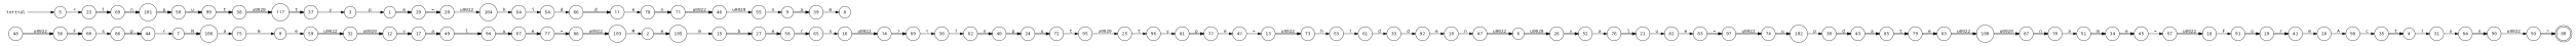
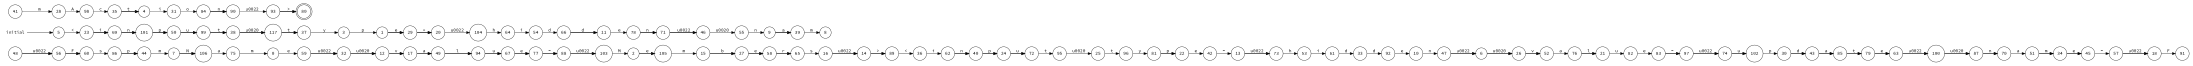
  digraph {
    fontname="Source Code Pro"
    rankdir=LR
    node [fontname="Source Code Pro" shape=circle]
    edge [fontname="Source Code Pro" style=bold]
    0
    59
    32
    12
    1
    29
    20
    104
    2
    105
    15
    27
    3
    4
    31
    84
    90
    5
    23
    69
    initial [shape=plaintext]
    101
    6
    26
    52
    76
    7
    106
    75
    48
    56
    9
    39
    8
    10
    47
    11
    78
    71
    46
    17
    49
    94
    13
    73
    53
    61
    14
    89
    36
    62
    58
    65
    16
    67
    18
    91
-   19
    41
    28
    98
    64
    54
    21
    82
    83
    97
    22
    42
    50
    24
    72
    95
    25
    96
    81
    35
    30
    43
    85
    79
    93
    33
    92
    34
    45
    57
    40
    37
    n90 [label=117]
    38
    63
    44
    55
    60
    86
    77
    99
    51
    66
    100
    87
    70
    88
    103
    74
    102
    80 [shape=doublecircle]
    0 -> 59 [label=e style=solid]
    59 -> 32 [label="\u0022"]
    32 -> 12 [label="\u0020"]
    12 -> 17 [label=v]
    1 -> 29 [label=e]
    29 -> 20 [label="="]
    20 -> 104 [label="\u0022" style=solid]
    104 -> 64 [label=h style=solid]
    2 -> 105 [label=e]
    105 -> 15 [label=m style=solid]
    15 -> 27 [label=b]
    27 -> 58 [label=e]
    3 -> 1 [label=p style=solid]
    4 -> 31 [label=i style=solid]
    31 -> 84 [label=o style=solid]
    84 -> 90 [label=n]
    90 -> 93 [label="\u0022" style=solid]
    5 -> 23 [label="<" style=solid]
    23 -> 69 [label=i]
    69 -> 101 [label=n]
    initial -> 5 [style=solid]
    101 -> 50 [label=p]
    6 -> 26 [label="\u0020"]
    26 -> 52 [label=v]
    52 -> 76 [label=a style=solid]
    76 -> 21 [label=l]
    7 -> 106 [label=N]
    106 -> 75 [label=a style=solid]
    75 -> 0 [label=m style=solid]
    48 -> 56 [label="\u0022"]
    56 -> 60 [label=F]
    9 -> 39 [label=a]
    39 -> 8 [label=m style=solid]
    10 -> 47 [label=n style=solid]
    47 -> 6 [label="\u0022"]
    11 -> 78 [label=e style=solid]
    78 -> 71 [label=n]
    71 -> 46 [label="\u0022"]
    46 -> 55 [label="\u0020" style=solid]
    17 -> 49 [label=a]
    49 -> 94 [label=l]
    94 -> 67 [label=u]
    13 -> 73 [label="\u0022"]
    73 -> 53 [label=h style=solid]
    53 -> 61 [label=i style=solid]
    61 -> 33 [label=d style=solid]
    14 -> 89 [label=">"]
    89 -> 36 [label="<" style=solid]
    36 -> 62 [label=i style=solid]
    62 -> 40 [label=n]
    58 -> 65 [label=r]
    65 -> 16 [label=s style=solid]
    16 -> 14 [label="\u0022"]
    67 -> 77 [label=e]
    18 -> 91 [label=F style=solid]
-   91 -> 19 [label=o]
-   19 -> 41 [label=r]
    41 -> 28 [label=m style=solid]
    28 -> 98 [label=A style=solid]
    98 -> 35 [label=c style=solid]
    64 -> 54 [label=i style=solid]
    54 -> 66 [label=d style=solid]
    21 -> 82 [label=u style=solid]
    82 -> 83 [label=e style=solid]
    83 -> 97 [label="="]
    97 -> 74 [label="\u0022"]
    22 -> 42 [label=e style=solid]
    42 -> 13 [label="=" style=solid]
    50 -> 99 [label=u]
    24 -> 72 [label=u]
    72 -> 95 [label=t style=solid]
    95 -> 25 [label="\u0020" style=solid]
    25 -> 96 [label=t style=solid]
    96 -> 81 [label=y style=solid]
    81 -> 22 [label=p]
    35 -> 4 [label=t]
    30 -> 43 [label=d]
    43 -> 85 [label=a]
    85 -> 79 [label=t]
    79 -> 63 [label=e]
    93 -> 80 [label=">"]
    33 -> 92 [label=d style=solid]
    92 -> 10 [label=e style=solid]
    34 -> 45 [label=e]
    45 -> 57 [label="=" style=solid]
    57 -> 18 [label="\u0022"]
    40 -> 24 [label=p]
    37 -> 3 [label=y style=solid]
    n90 -> 37 [label=t]
    38 -> n90 [label="\u0020"]
    63 -> 100 [label="\u0022"]
-   44 -> 7 [label=r style=solid]
+   44 -> 7 [label=m style=solid]
    55 -> 9 [label=n style=solid]
    60 -> 86 [label=s style=solid]
    86 -> 44 [label=p]
    77 -> 88 [label="="]
    99 -> 38 [label=t]
    51 -> 34 [label=m]
    66 -> 11 [label=d]
    100 -> 87 [label="\u0020"]
    87 -> 70 [label=n]
    70 -> 51 [label=a style=solid]
    88 -> 103 [label="\u0022"]
    103 -> 2 [label=M style=solid]
    74 -> 102 [label=u]
    102 -> 30 [label=p style=solid]
  }
